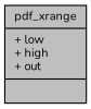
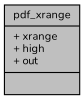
  digraph {
    fontname=Nunito
-   n1 [color=black fillcolor=grey75 fontcolor=black fontname=Nunito fontsize=10 height=0.2 label="{pdf_xrange\n|+ low\l+ high\l+ out\l|}" shape=record style=filled width=0.4]
+   n1 [color=black fillcolor=grey75 fontcolor=black fontname=Nunito fontsize=10 height=0.2 label="{pdf_xrange\n|+ xrange\l+ high\l+ out\l|}" shape=record style=filled width=0.4]
  }
